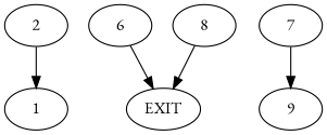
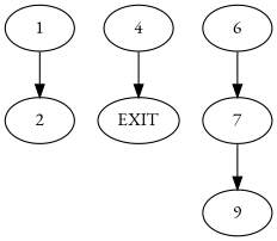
  digraph {
    fontname="EB Garamond"
    node [fontname="EB Garamond"]
    edge [fontname="EB Garamond"]
    1
    2
    n3 [label=EXIT]
    6
    7
    9
-   8
-   2 -> 1
-   6 -> n3
+   8 [label=4]
+   1 -> 2
+   6 -> 7
    7 -> 9
    8 -> n3
  }
